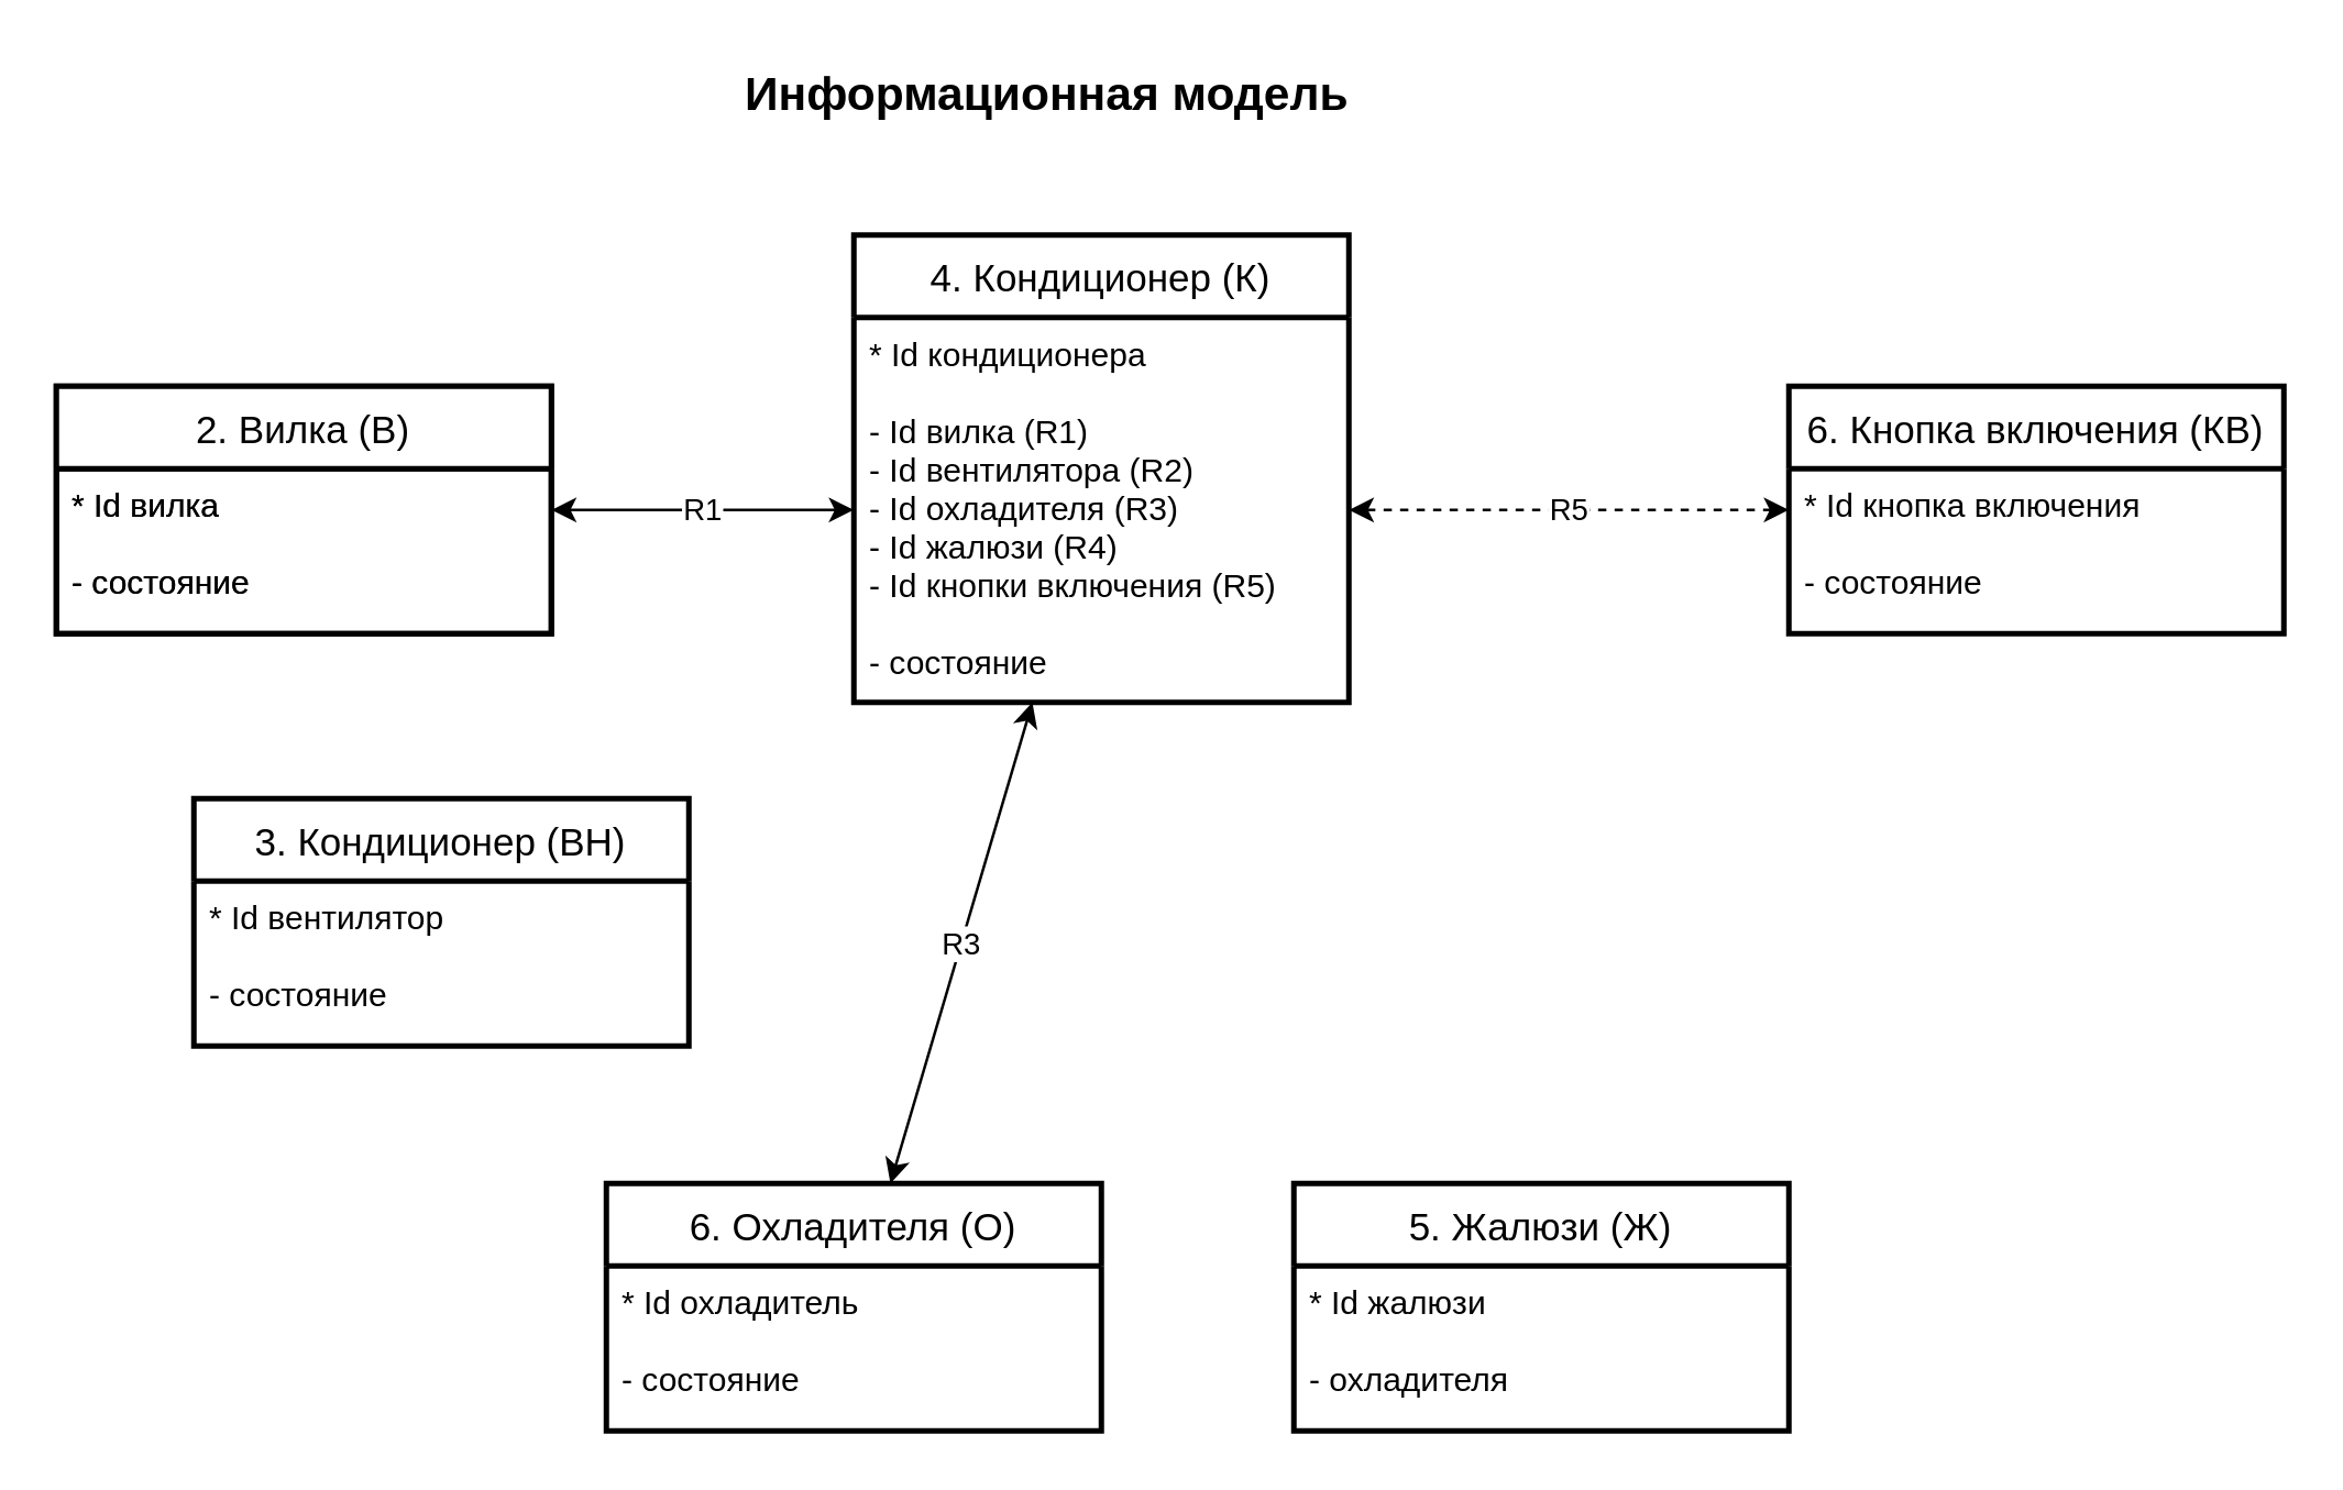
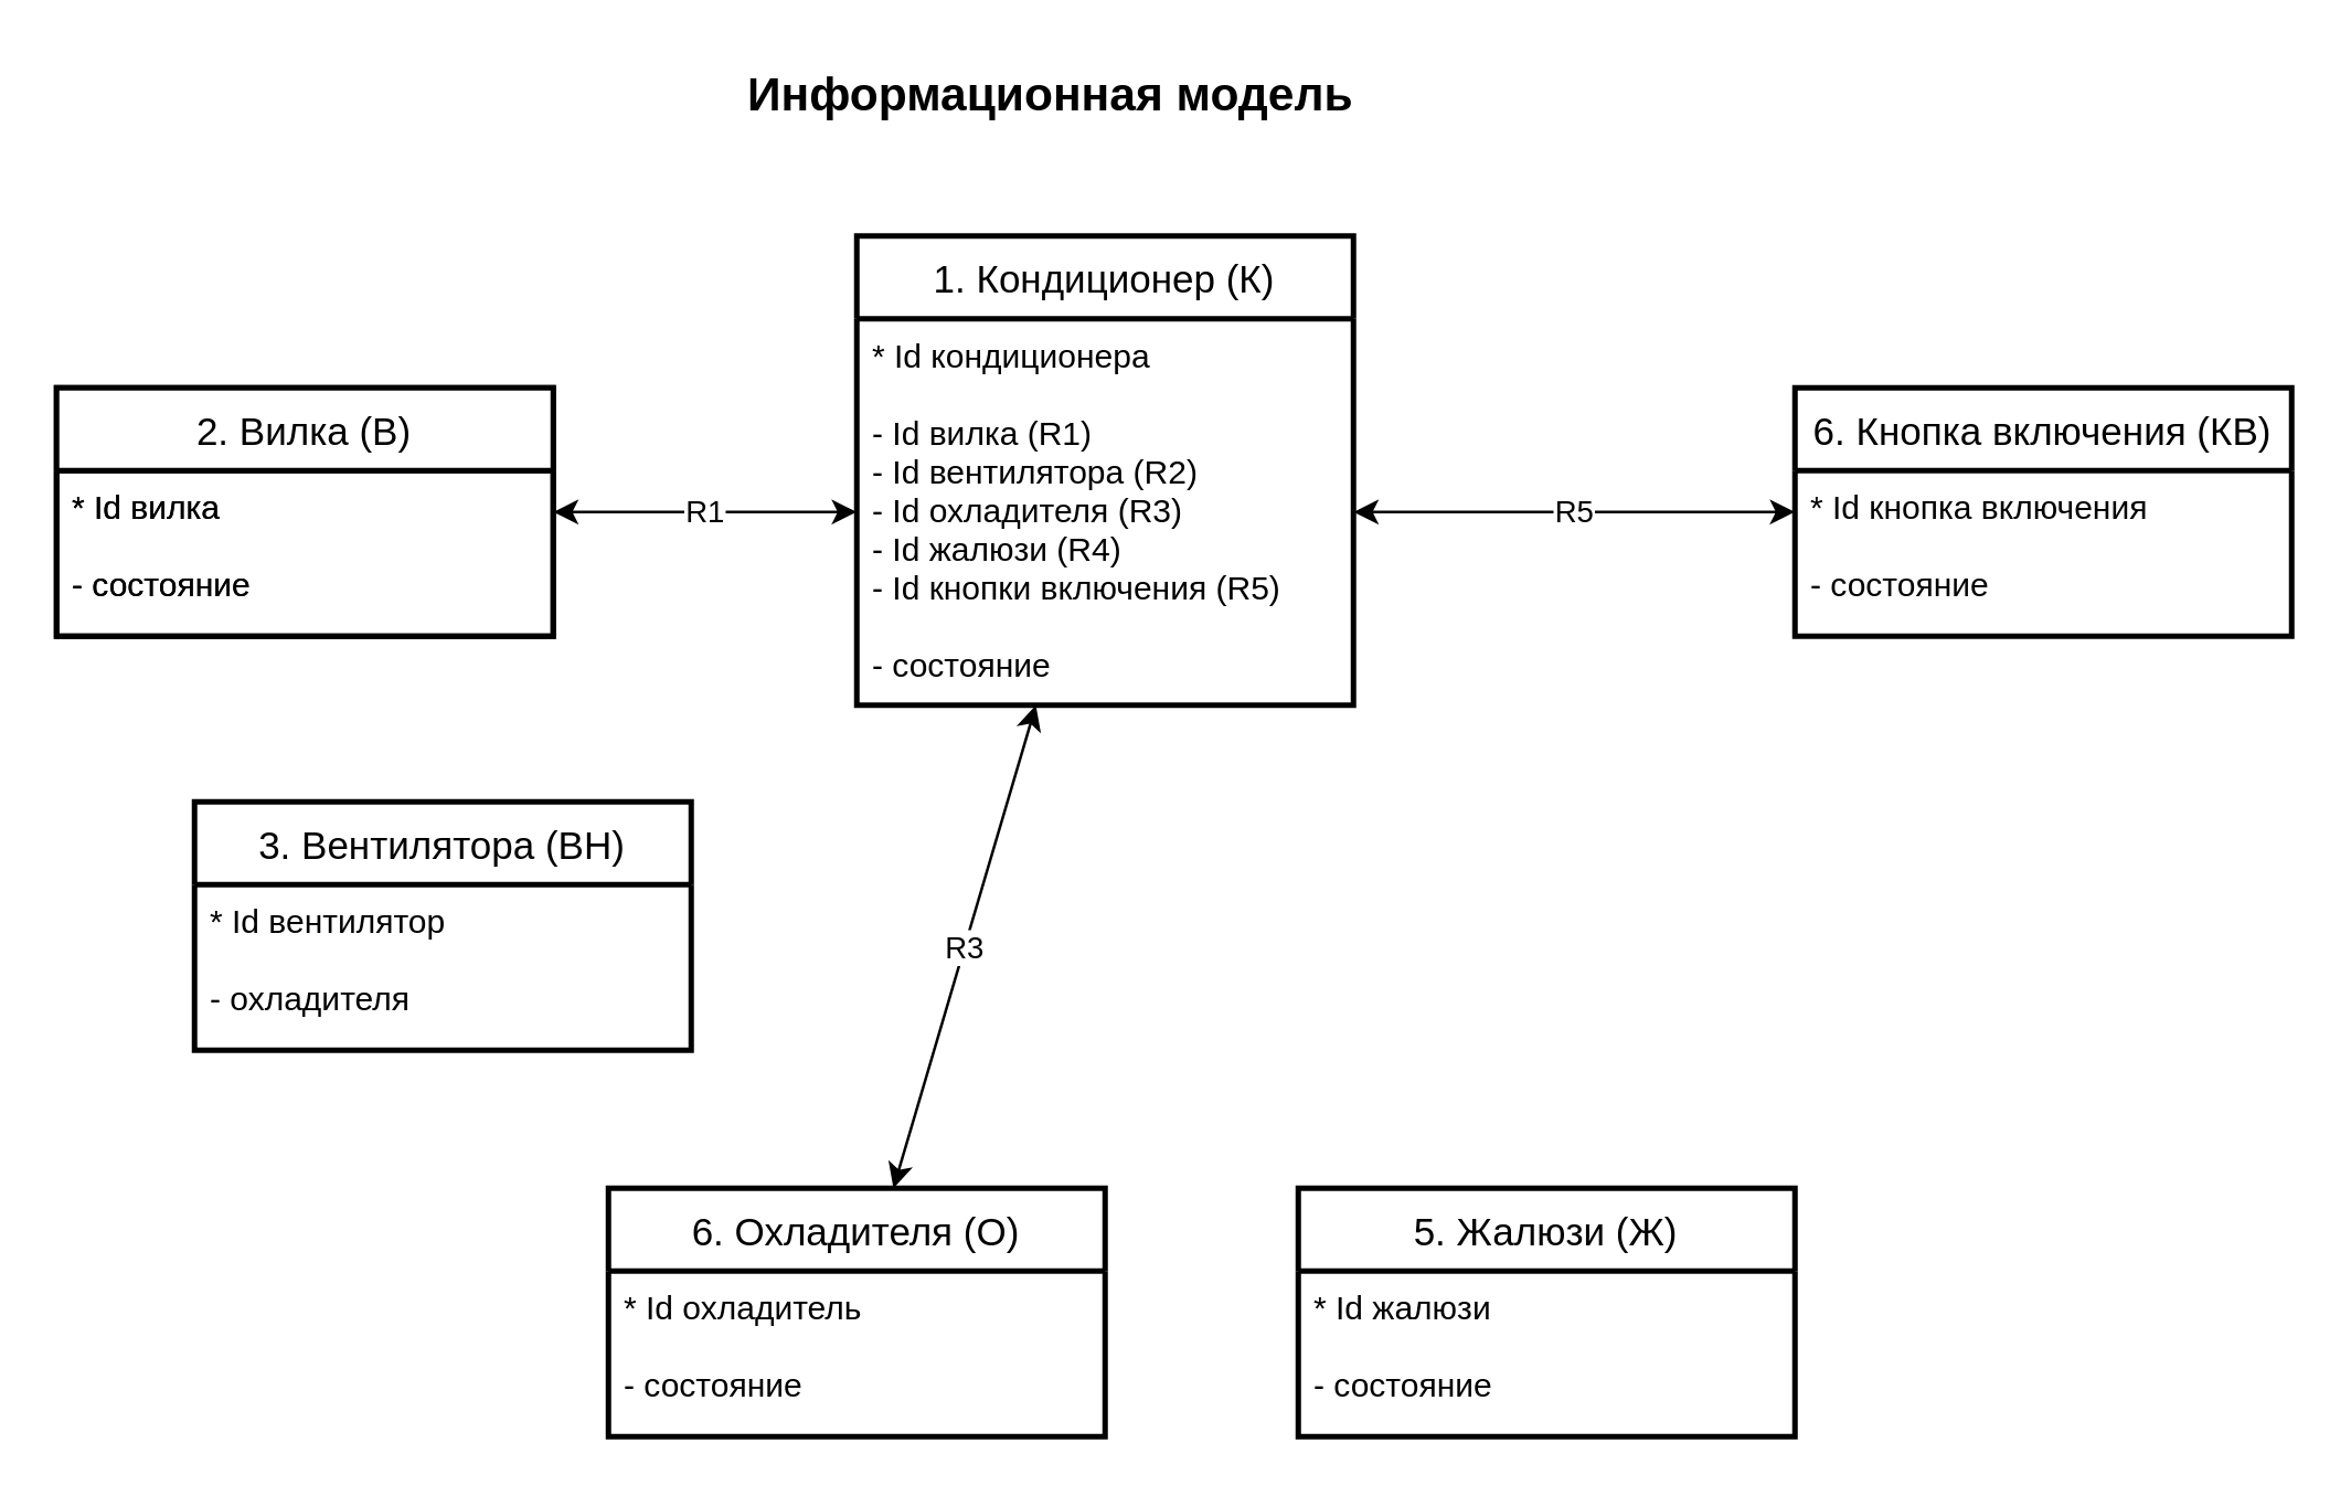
  <mxCell id="0" />
  <mxCell id="1" parent="0" />
- <mxCell id="2" value="4. Кондиционер (К)" style="swimlane;childLayout=stackLayout;horizontal=1;startSize=30;horizontalStack=0;rounded=0;fontSize=14;fontStyle=0;strokeWidth=2;resizeParent=0;resizeLast=1;shadow=0;dashed=0;align=center;" vertex="1" parent="1"><mxGeometry x="310" y="85" width="180" height="170" as="geometry" /></mxCell>
+ <mxCell id="2" value="1. Кондиционер (К)" style="swimlane;childLayout=stackLayout;horizontal=1;startSize=30;horizontalStack=0;rounded=0;fontSize=14;fontStyle=0;strokeWidth=2;resizeParent=0;resizeLast=1;shadow=0;dashed=0;align=center;" vertex="1" parent="1"><mxGeometry x="310" y="85" width="180" height="170" as="geometry" /></mxCell>
  <mxCell id="3" value="* Id кондиционера&#10;&#10;- Id вилка (R1)&#10;- Id вентилятора (R2)&#10;- Id охладителя (R3)&#10;- Id жалюзи (R4)&#10;- Id кнопки включения (R5)&#10;&#10;- состояние " style="align=left;strokeColor=none;fillColor=none;spacingLeft=4;fontSize=12;verticalAlign=top;resizable=0;rotatable=0;part=1;rounded=0;" vertex="1" parent="2"><mxGeometry y="30" width="180" height="140" as="geometry" /></mxCell>
  <mxCell id="4" value="R1" style="edgeStyle=none;html=1;startArrow=classic;startFill=1;" edge="1" parent="1" source="5" target="3"><mxGeometry relative="1" as="geometry" /></mxCell>
  <mxCell id="5" value="2. Вилка (В)" style="swimlane;childLayout=stackLayout;horizontal=1;startSize=30;horizontalStack=0;rounded=0;fontSize=14;fontStyle=0;strokeWidth=2;resizeParent=0;resizeLast=1;shadow=0;dashed=0;align=center;" vertex="1" parent="1"><mxGeometry x="20" y="140" width="180" height="90" as="geometry" /></mxCell>
  <mxCell id="6" value="* Id вилка&#10;&#10;- состояние " style="align=left;strokeColor=none;fillColor=none;spacingLeft=4;fontSize=12;verticalAlign=top;resizable=0;rotatable=0;part=1;rounded=0;" vertex="1" parent="5"><mxGeometry y="30" width="180" height="60" as="geometry" /></mxCell>
- <mxCell id="7" value="3. Кондиционер (ВН)" style="swimlane;childLayout=stackLayout;horizontal=1;startSize=30;horizontalStack=0;rounded=0;fontSize=14;fontStyle=0;strokeWidth=2;resizeParent=0;resizeLast=1;shadow=0;dashed=0;align=center;" vertex="1" parent="1"><mxGeometry x="70" y="290" width="180" height="90" as="geometry" /></mxCell>
- <mxCell id="8" value="* Id вентилятор&#10;&#10;- состояние " style="align=left;strokeColor=none;fillColor=none;spacingLeft=4;fontSize=12;verticalAlign=top;resizable=0;rotatable=0;part=1;rounded=0;" vertex="1" parent="7"><mxGeometry y="30" width="180" height="60" as="geometry" /></mxCell>
+ <mxCell id="7" value="3. Вентилятора (ВН)" style="swimlane;childLayout=stackLayout;horizontal=1;startSize=30;horizontalStack=0;rounded=0;fontSize=14;fontStyle=0;strokeWidth=2;resizeParent=0;resizeLast=1;shadow=0;dashed=0;align=center;" vertex="1" parent="1"><mxGeometry x="70" y="290" width="180" height="90" as="geometry" /></mxCell>
+ <mxCell id="8" value="* Id вентилятор&#10;&#10;- охладителя " style="align=left;strokeColor=none;fillColor=none;spacingLeft=4;fontSize=12;verticalAlign=top;resizable=0;rotatable=0;part=1;rounded=0;" vertex="1" parent="7"><mxGeometry y="30" width="180" height="60" as="geometry" /></mxCell>
  <mxCell id="9" value="2. Вилка (В)" style="swimlane;childLayout=stackLayout;horizontal=1;startSize=30;horizontalStack=0;rounded=0;fontSize=14;fontStyle=0;strokeWidth=2;resizeParent=0;resizeLast=1;shadow=0;dashed=0;align=center;" vertex="1" parent="1"><mxGeometry x="20" y="140" width="180" height="90" as="geometry" /></mxCell>
  <mxCell id="10" value="* Id вилка&#10;&#10;- состояние " style="align=left;strokeColor=none;fillColor=none;spacingLeft=4;fontSize=12;verticalAlign=top;resizable=0;rotatable=0;part=1;rounded=0;" vertex="1" parent="9"><mxGeometry y="30" width="180" height="60" as="geometry" /></mxCell>
  <mxCell id="11" value="R3" style="edgeStyle=none;html=1;startArrow=classic;startFill=1;" edge="1" parent="1" source="12" target="2"><mxGeometry relative="1" as="geometry" /></mxCell>
  <mxCell id="12" value="6. Охладителя (О)" style="swimlane;childLayout=stackLayout;horizontal=1;startSize=30;horizontalStack=0;rounded=0;fontSize=14;fontStyle=0;strokeWidth=2;resizeParent=0;resizeLast=1;shadow=0;dashed=0;align=center;" vertex="1" parent="1"><mxGeometry x="220" y="430" width="180" height="90" as="geometry" /></mxCell>
  <mxCell id="13" value="* Id охладитель&#10;&#10;- состояние " style="align=left;strokeColor=none;fillColor=none;spacingLeft=4;fontSize=12;verticalAlign=top;resizable=0;rotatable=0;part=1;rounded=0;" vertex="1" parent="12"><mxGeometry y="30" width="180" height="60" as="geometry" /></mxCell>
  <mxCell id="14" value="5. Жалюзи (Ж)" style="swimlane;childLayout=stackLayout;horizontal=1;startSize=30;horizontalStack=0;rounded=0;fontSize=14;fontStyle=0;strokeWidth=2;resizeParent=0;resizeLast=1;shadow=0;dashed=0;align=center;" vertex="1" parent="1"><mxGeometry x="470" y="430" width="180" height="90" as="geometry" /></mxCell>
- <mxCell id="15" value="* Id жалюзи&#10;&#10;- охладителя " style="align=left;strokeColor=none;fillColor=none;spacingLeft=4;fontSize=12;verticalAlign=top;resizable=0;rotatable=0;part=1;rounded=0;" vertex="1" parent="14"><mxGeometry y="30" width="180" height="60" as="geometry" /></mxCell>
- <mxCell id="16" value="R5" style="edgeStyle=none;html=1;startArrow=classic;startFill=1;dashed=1;" edge="1" parent="1" source="17" target="3"><mxGeometry relative="1" as="geometry" /></mxCell>
+ <mxCell id="15" value="* Id жалюзи&#10;&#10;- состояние " style="align=left;strokeColor=none;fillColor=none;spacingLeft=4;fontSize=12;verticalAlign=top;resizable=0;rotatable=0;part=1;rounded=0;" vertex="1" parent="14"><mxGeometry y="30" width="180" height="60" as="geometry" /></mxCell>
+ <mxCell id="16" value="R5" style="edgeStyle=none;html=1;startArrow=classic;startFill=1;" edge="1" parent="1" source="17" target="3"><mxGeometry relative="1" as="geometry" /></mxCell>
  <mxCell id="17" value="6. Кнопка включения (КВ)" style="swimlane;childLayout=stackLayout;horizontal=1;startSize=30;horizontalStack=0;rounded=0;fontSize=14;fontStyle=0;strokeWidth=2;resizeParent=0;resizeLast=1;shadow=0;dashed=0;align=center;" vertex="1" parent="1"><mxGeometry x="650" y="140" width="180" height="90" as="geometry" /></mxCell>
  <mxCell id="18" value="* Id кнопка включения&#10;&#10;- состояние " style="align=left;strokeColor=none;fillColor=none;spacingLeft=4;fontSize=12;verticalAlign=top;resizable=0;rotatable=0;part=1;rounded=0;" vertex="1" parent="17"><mxGeometry y="30" width="180" height="60" as="geometry" /></mxCell>
  <mxCell id="19" value="&lt;b&gt;Информационная модель&lt;/b&gt;" style="text;html=1;align=center;verticalAlign=middle;resizable=0;points=[];autosize=1;fontSize=17;rounded=0;" vertex="1" parent="1"><mxGeometry x="265" y="20" width="230" height="30" as="geometry" /></mxCell>
